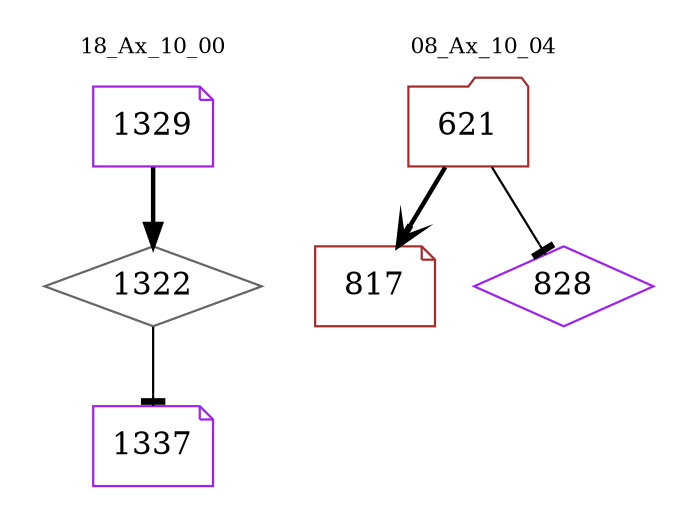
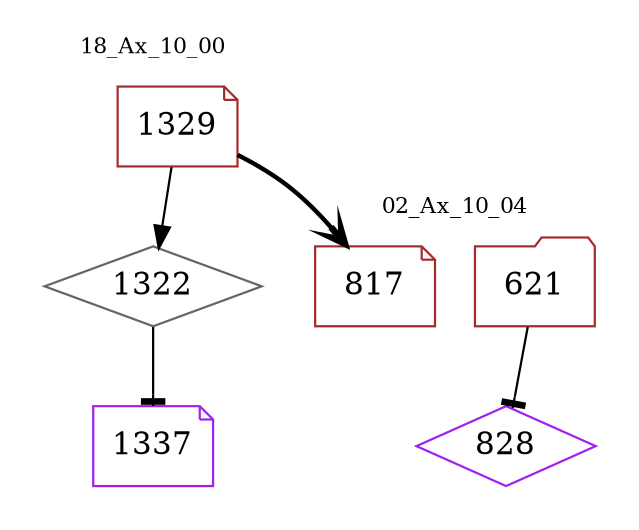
  digraph {
    node [color=purple shape=note]
    edge [arrowhead=tee color=black style=bold]
-   n1 [label=1329]
+   n1 [color=brown label=1329]
    n2 [color=gray40 label=1322 shape=diamond]
    n3 [label=1337]
    n4 [color=brown label=621 shape=folder]
    n5 [color=brown label=817]
    n6 [label=828 shape=diamond]
    subgraph cluster_1 {
      color=white
      fontsize=10
      label="18_Ax_10_00"
      n1
      n2
      n3
    }
    subgraph cluster_2 {
      color=white
      fontsize=10
-     label="08_Ax_10_04"
+     label="02_Ax_10_04"
      n4
      n5
      n6
    }
-   n1 -> n2 [arrowhead=normal]
+   n1 -> n2 [arrowhead=normal style=solid]
    n2 -> n3 [style=solid]
-   n4 -> n5 [arrowhead=vee]
+   n1 -> n5 [arrowhead=vee]
    n4 -> n6 [style=solid]
  }
